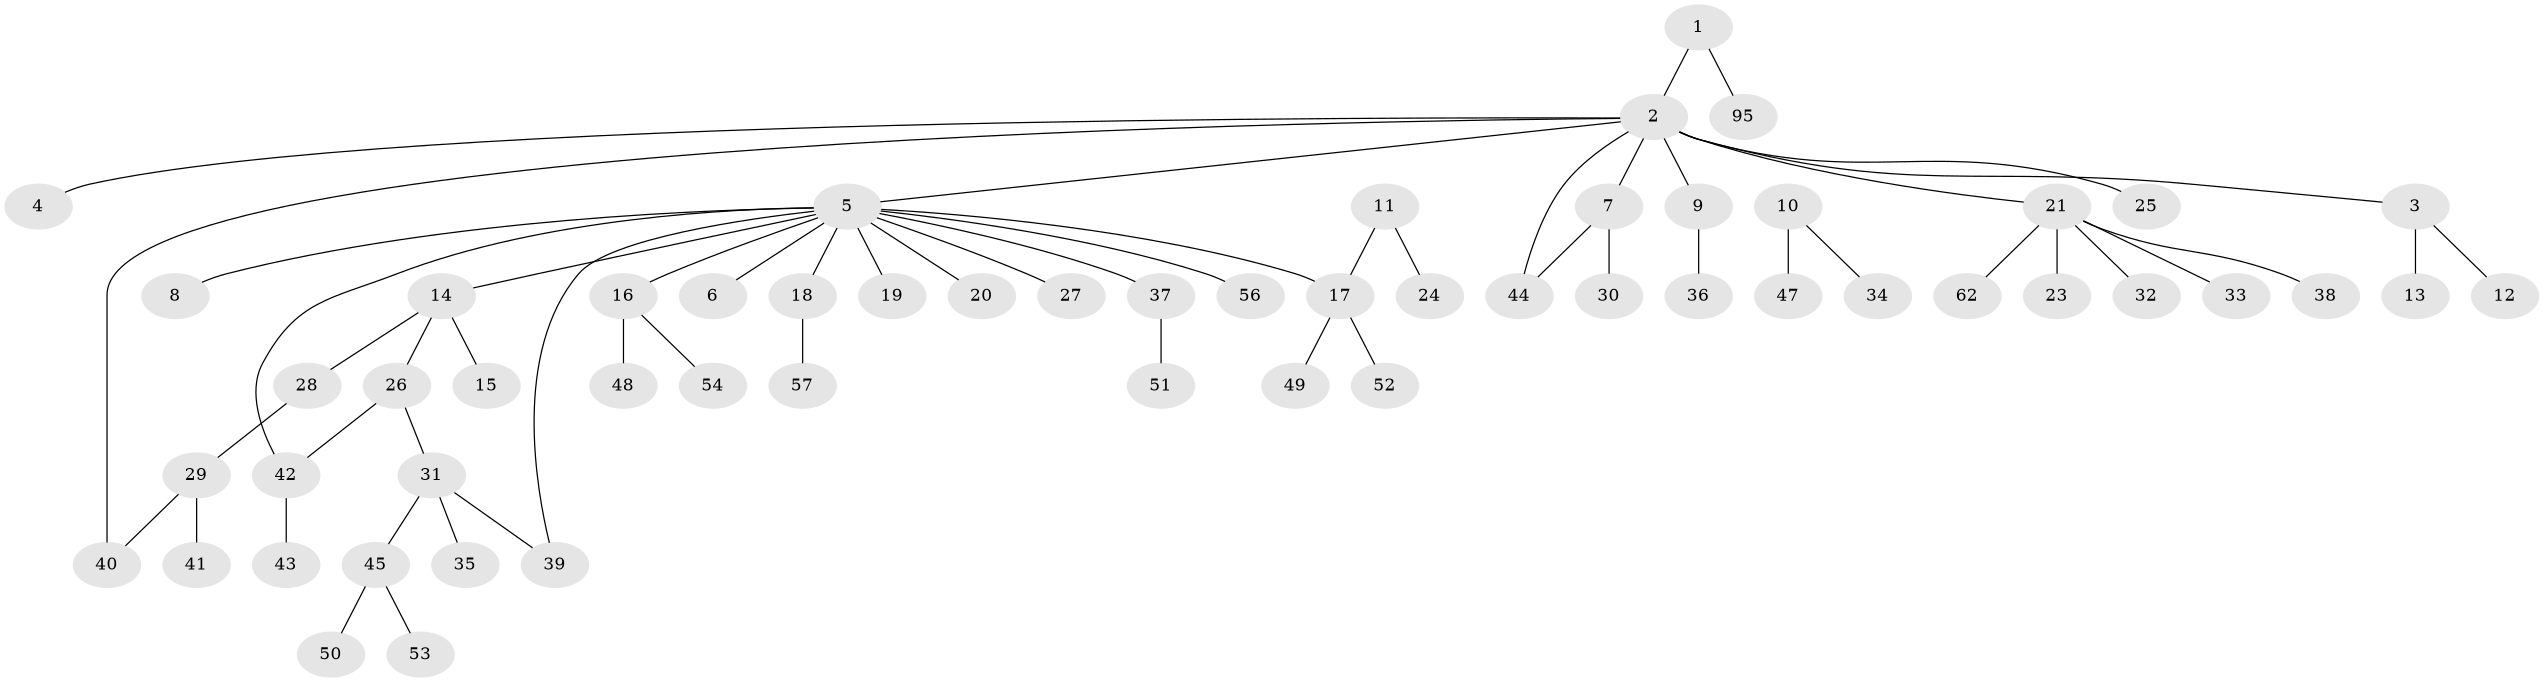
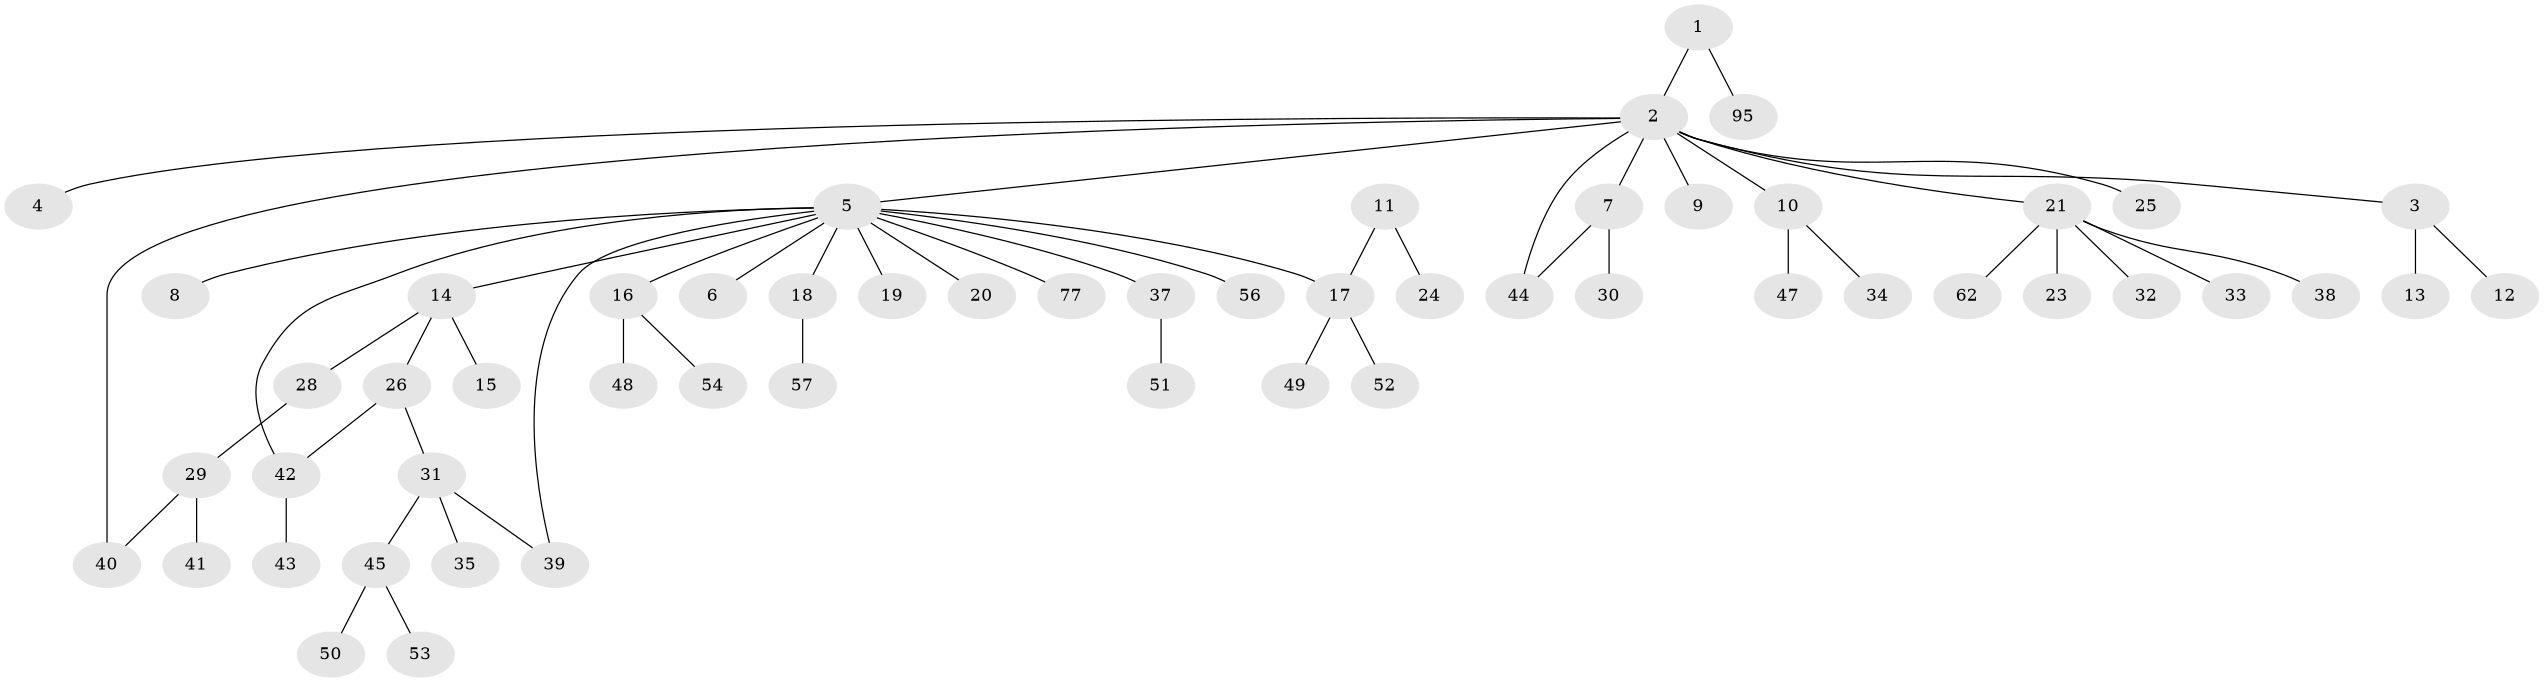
  graph {
    node [color=gray90 style=filled]
    1
    2
    n3 [label=95]
    3
    4
    5
    7
    9
    10
    21
    25
    40
    44
    12
    13
    6
    8
    14
    16
    17
    18
    19
    20
-   27
+   27 [label=77]
    37
    39
    42
    56
    30
-   36
    34
    47
    11
    24
    n35 [label=62]
    23
    32
    33
    38
    15
    26
    28
    48
    54
    49
    52
    57
    51
    43
    31
    29
    35
    45
    41
    50
    53
    1 -- 2
    1 -- n3
    2 -- 3
    2 -- 4
    2 -- 5
    2 -- 7
    2 -- 9
+   2 -- 10
    2 -- 21
    2 -- 25
    2 -- 40
    2 -- 44
    3 -- 12
    3 -- 13
    5 -- 6
    5 -- 8
    5 -- 14
    5 -- 16
    5 -- 17
    5 -- 18
    5 -- 19
    5 -- 20
    5 -- 27
    5 -- 37
    5 -- 39
    5 -- 42
    5 -- 56
    7 -- 44
    7 -- 30
-   9 -- 36
    10 -- 34
    10 -- 47
    21 -- n35
    21 -- 23
    21 -- 32
    21 -- 33
    21 -- 38
    14 -- 15
    14 -- 26
    14 -- 28
    16 -- 48
    16 -- 54
    17 -- 49
    17 -- 52
    18 -- 57
    37 -- 51
    42 -- 43
    11 -- 17
    11 -- 24
    26 -- 42
    26 -- 31
    28 -- 29
    31 -- 39
    31 -- 35
    31 -- 45
    29 -- 40
    29 -- 41
    45 -- 50
    45 -- 53
  }
